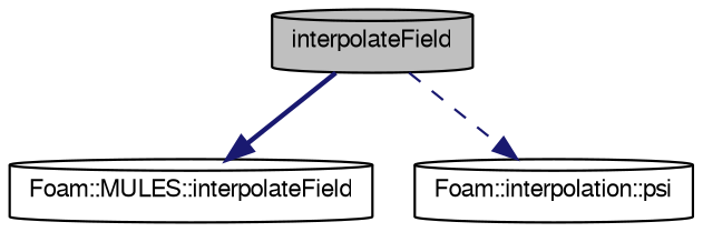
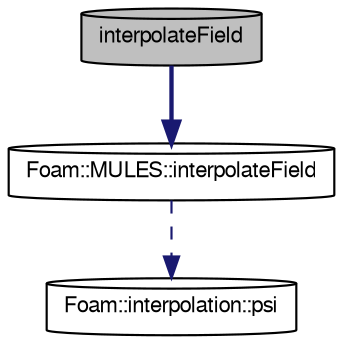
  digraph {
    rankdir=TB
    node [color=black fontname=FreeSans fontsize=10 shape=cylinder]
    edge [color=midnightblue fontname=FreeSans fontsize=10 labelfontname=FreeSans labelfontsize=10]
    n1 [fillcolor=grey75 fontcolor=black height=0.2 label=interpolateField style=filled width=0.4]
    n2 [height=0.2 label="Foam::MULES::interpolateField" width=0.4]
    n3 [height=0.2 label="Foam::interpolation::psi" width=0.4]
    n1 -> n2 [style=bold]
-   n1 -> n3 [style=dashed]
+   n2 -> n3 [style=dashed]
  }
